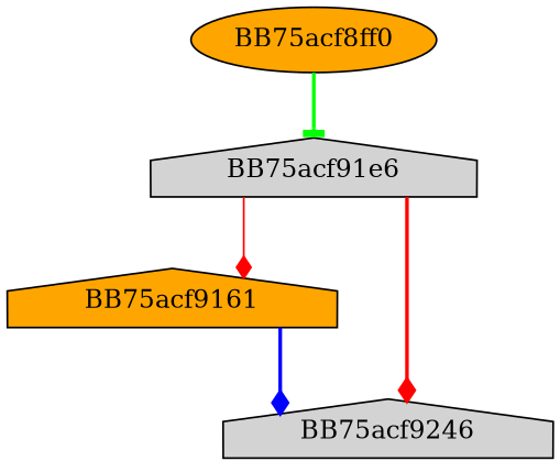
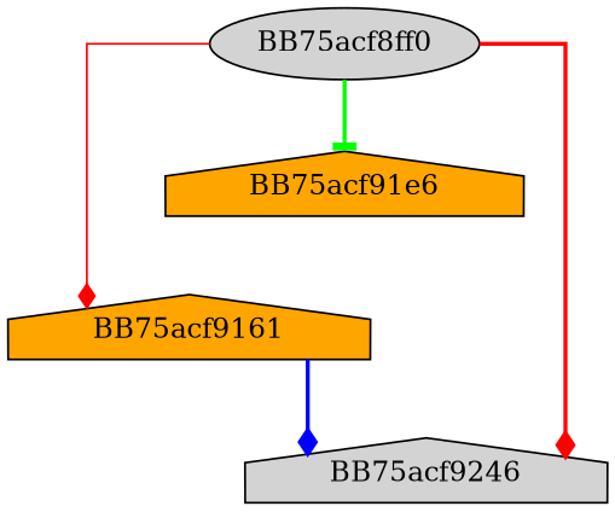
  digraph {
    splines=ortho
    node [fillcolor=lightgrey shape=house style=filled]
    edge [arrowhead=diamond color=red style=bold]
-   BB75acf8ff0 [fillcolor=orange shape=ellipse]
-   BB75acf91e6
+   BB75acf8ff0 [shape=ellipse]
+   BB75acf91e6 [fillcolor=orange]
    BB75acf9161 [fillcolor=orange]
    BB75acf9246
    BB75acf8ff0 -> BB75acf91e6 [arrowhead=tee color=green]
-   BB75acf91e6 -> BB75acf9161 [style=solid]
-   BB75acf91e6 -> BB75acf9246
+   BB75acf8ff0 -> BB75acf9161 [style=solid]
+   BB75acf8ff0 -> BB75acf9246
    BB75acf9161 -> BB75acf9246 [color=blue]
  }
